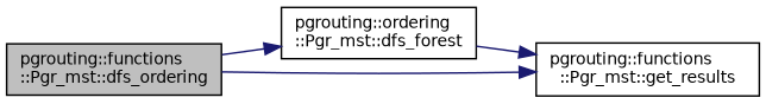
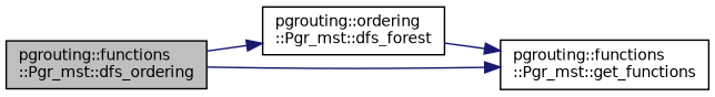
  digraph {
    rankdir=LR
    node [color=black fillcolor=white fontname=Helvetica fontsize=10 shape=record style=filled]
    edge [color=midnightblue fontname=Helvetica fontsize=10 labelfontname=Helvetica labelfontsize=10 style=solid]
    n1 [fillcolor=grey75 fontcolor=black height=0.2 label="pgrouting::functions\l::Pgr_mst::dfs_ordering" width=0.4]
    n2 [height=0.2 label="pgrouting::ordering\l::Pgr_mst::dfs_forest" width=0.4]
-   n3 [height=0.2 label="pgrouting::functions\l::Pgr_mst::get_results" width=0.4]
+   n3 [height=0.2 label="pgrouting::functions\l::Pgr_mst::get_functions" width=0.4]
    n1 -> n2
    n1 -> n3
    n2 -> n3
  }
